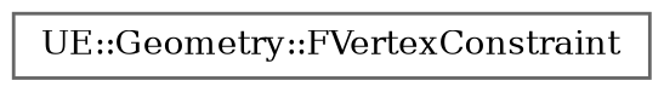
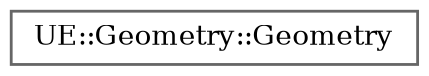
  digraph {
    rankdir=LR
    fontname="DejaVu Serif"
-   n1 [color=grey40 fillcolor=white fontname="DejaVu Serif" fontsize=10 height=0.2 label="UE::Geometry::FVertexConstraint" shape=box style=filled width=0.4]
+   n1 [color=grey40 fillcolor=white fontname="DejaVu Serif" fontsize=10 height=0.2 label="UE::Geometry::Geometry" shape=box style=filled width=0.4]
  }
